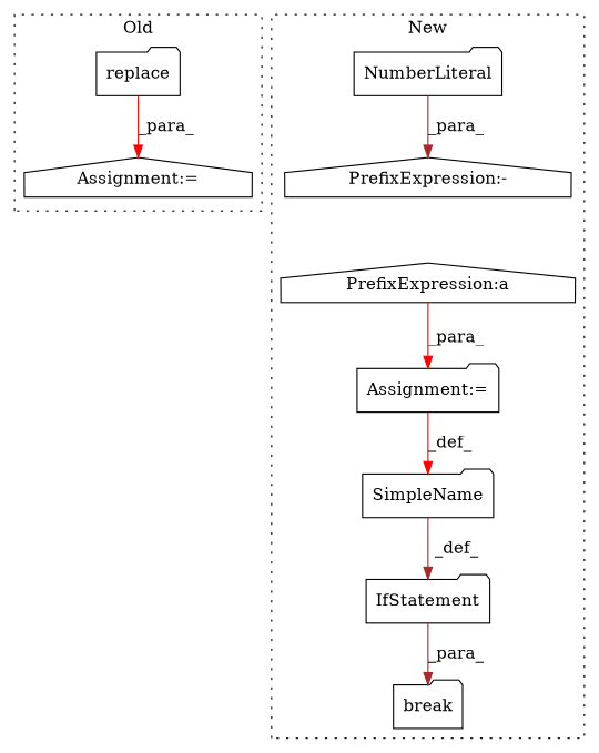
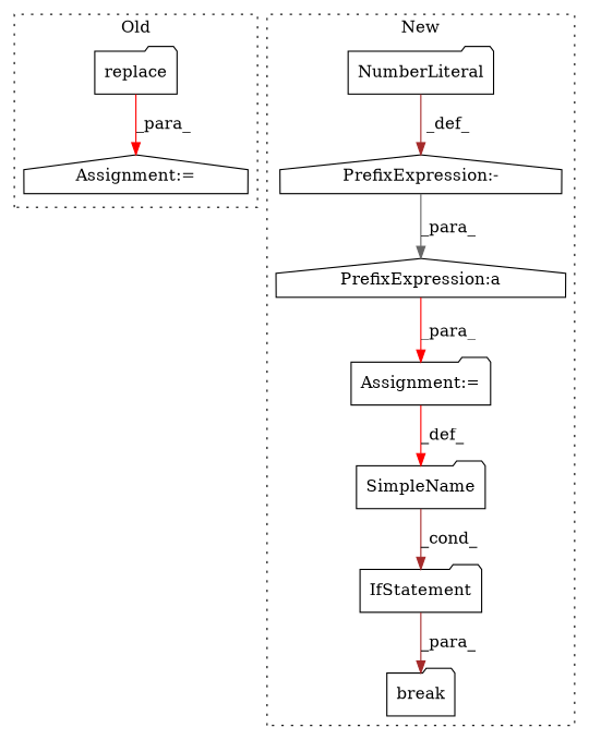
  digraph {
    node [a=7 l=1 shape=folder]
    edge [color=red]
    n1 [a=32 l="8,1" label=replace s="2677,2694"]
    n2 [label="Assignment:=" s=2631 shape=house]
    n3 [a=10 l=6 label=break s=2937]
    n4 [a=25 l="4,2" label=IfStatement s="2850,2886"]
    n5 [a=42 label=SimpleName l=""]
    n6 [label="Assignment:=" s=2613]
    n7 [a=38 label="PrefixExpression:-" s=2692 shape=house]
    n8 [a=27 l=3 label="PrefixExpression:a" s=2668 shape=house]
    n9 [a=34 label=NumberLiteral s=2693]
    subgraph cluster_1 {
      label=Old
      style=dotted
      n1
      n2
    }
    subgraph cluster_2 {
      label=New
      style=dotted
      n3
      n4
      n5
      n6
      n7
      n8
      n9
    }
    n1 -> n2 [label=_para_]
    n4 -> n3 [color=brown label=_para_]
-   n5 -> n4 [color=brown label=_def_]
+   n5 -> n4 [color=brown label=_cond_]
    n6 -> n5 [label=_def_]
+   n7 -> n8 [color=gray40 label=_para_]
    n8 -> n6 [label=_para_]
-   n9 -> n7 [color=brown label=_para_]
+   n9 -> n7 [color=brown label=_def_]
  }
